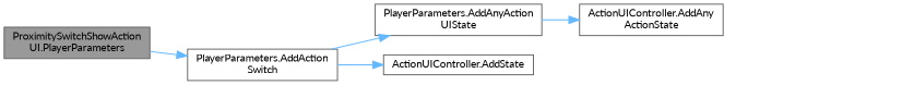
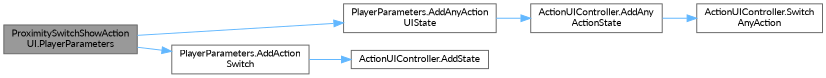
  digraph {
    fontname=Lato
    rankdir=LR
    node [color=grey40 fillcolor=white fontname=Lato fontsize=10 shape=box style=filled]
    edge [color=steelblue1 fontname=Lato fontsize=10 labelfontname=Helvetica labelfontsize=10 style=solid]
    n1 [color=gray40 fillcolor=grey60 fontcolor=black height=0.2 label="ProximitySwitchShowAction\lUI.PlayerParameters" width=0.4]
    n2 [height=0.2 label="PlayerParameters.AddAction\lSwitch" width=0.4]
    n3 [height=0.2 label="PlayerParameters.AddAnyAction\lUIState" width=0.4]
    n4 [height=0.2 label="ActionUIController.AddState" width=0.4]
    n5 [height=0.2 label="ActionUIController.AddAny\lActionState" width=0.4]
+   n6 [height=0.2 label="ActionUIController.Switch\lAnyAction" width=0.4]
    n1 -> n2
-   n2 -> n3
+   n1 -> n3
    n2 -> n4
    n3 -> n5
+   n5 -> n6
  }
